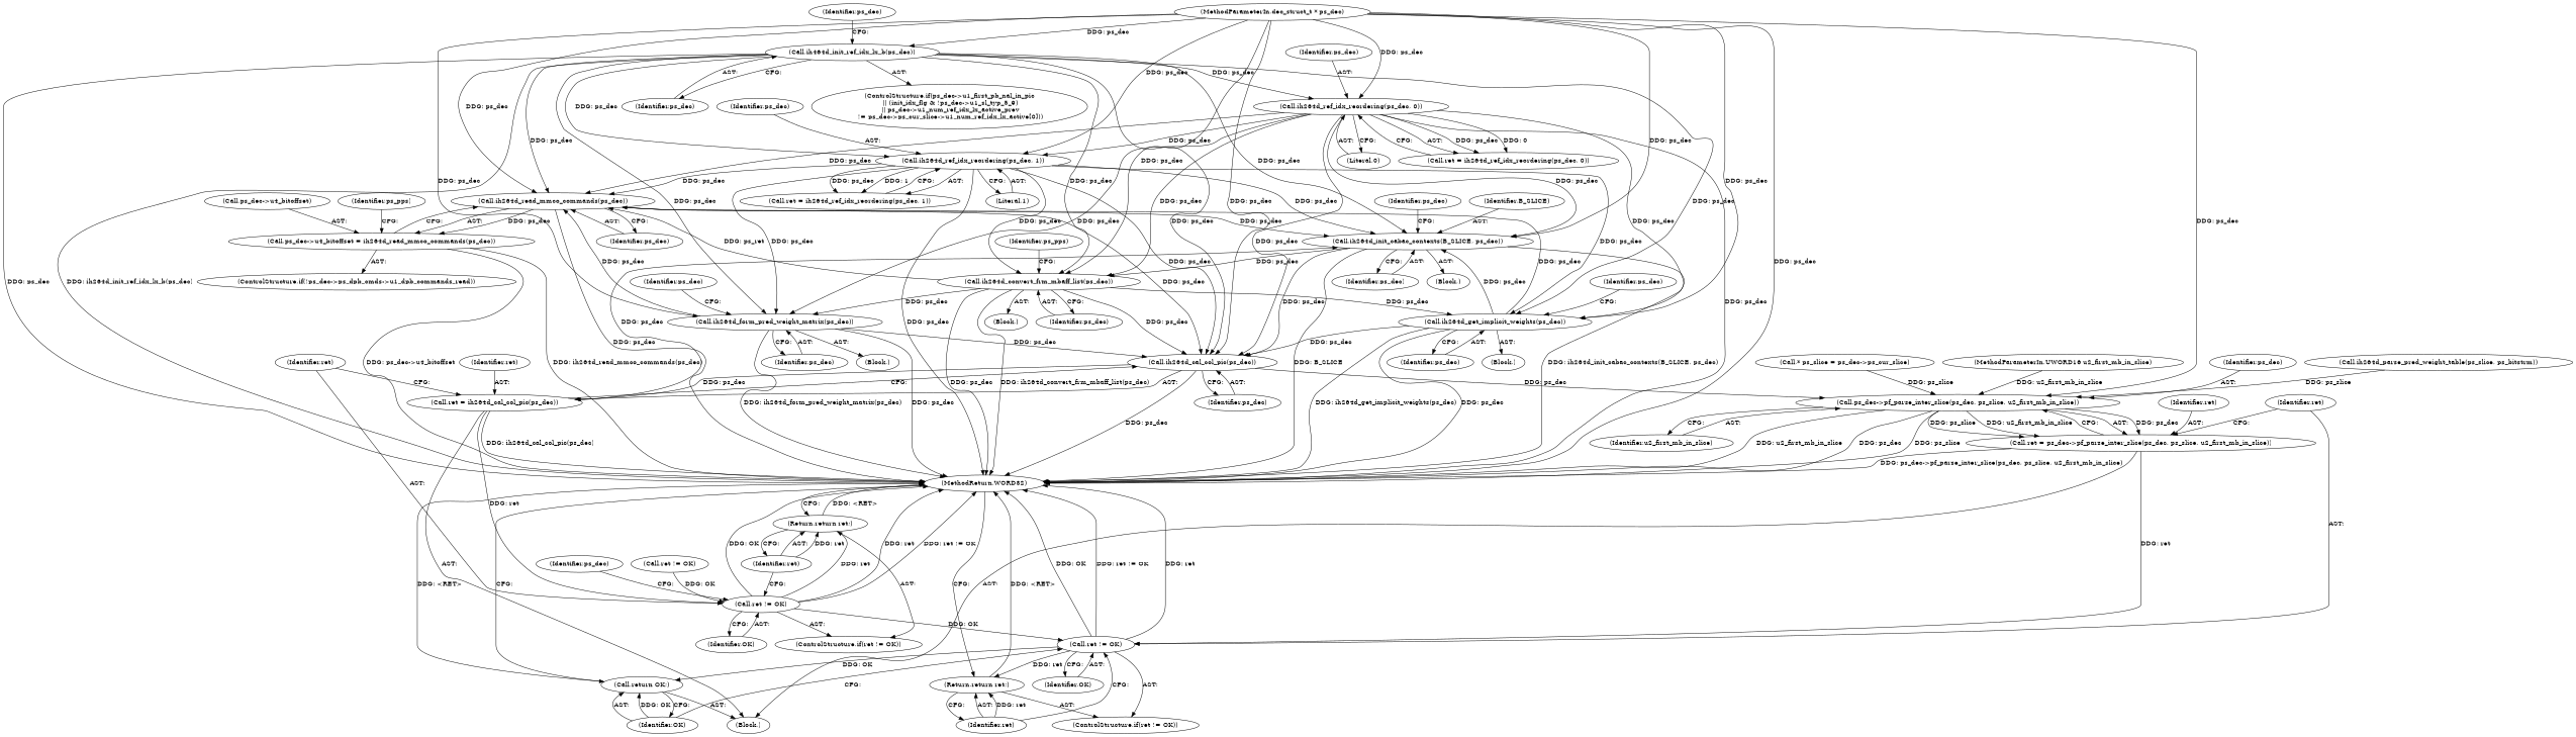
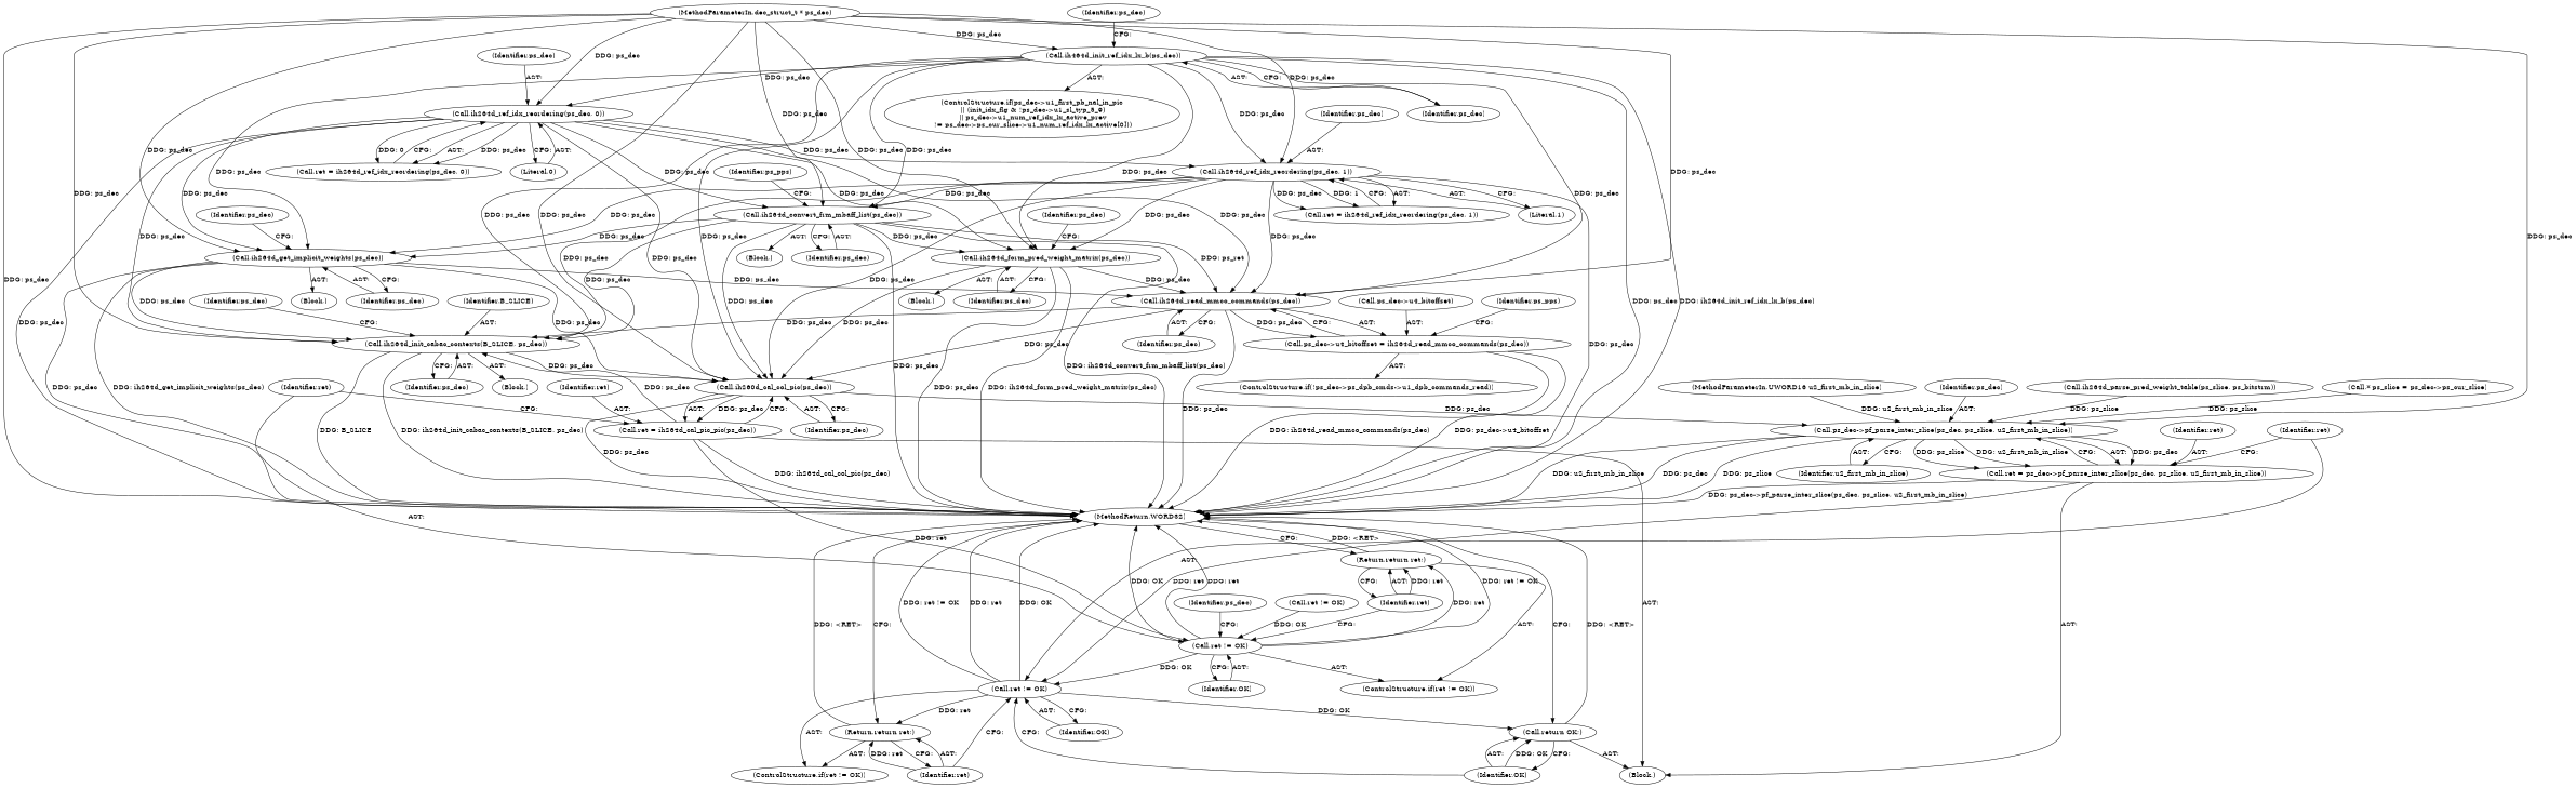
  digraph {
    n1 [label="(Call,ih264d_read_mmco_commands(ps_dec))"]
    n2 [label="(Call,ps_dec->u4_bitoffset = ih264d_read_mmco_commands(ps_dec))"]
    n3 [label="(Call,ih264d_init_cabac_contexts(B_SLICE, ps_dec))"]
-   n4 [label="(Call,ih264d_cal_col_pic(ps_dec))"]
+   n4 [label="(Call,ih260d_cal_col_pic(ps_dec))"]
    n5 [label="(MethodReturn,WORD32)"]
    n6 [label="(Identifier,ps_dec)"]
    n7 [label="(ControlStructure,if(!ps_dec->ps_dpb_cmds->u1_dpb_commands_read))"]
    n8 [label="(Identifier,ps_dec)"]
    n9 [label="(Block,)"]
    n10 [label="(Call,ps_dec->pf_parse_inter_slice(ps_dec, ps_slice, u2_first_mb_in_slice))"]
-   n11 [label="(Call,ret = ih264d_cal_col_pic(ps_dec))"]
+   n11 [label="(Call,ret = ih264d_cal_pic_pic(ps_dec))"]
    n12 [label="(Identifier,ps_dec)"]
    n13 [label="(Return,return ret;)"]
    n14 [label="(Return,return ret;)"]
    n15 [label="(Call,return OK;)"]
    n16 [label="(Call,ih264d_ref_idx_reordering(ps_dec, 1))"]
    n17 [label="(Call,ih264d_get_implicit_weights(ps_dec))"]
    n18 [label="(Call,ih264d_convert_frm_mbaff_list(ps_dec))"]
    n19 [label="(Call,ih264d_form_pred_weight_matrix(ps_dec))"]
    n20 [label="(Literal,1)"]
    n21 [label="(Call,ret = ih264d_ref_idx_reordering(ps_dec, 1))"]
    n22 [label="(Identifier,ps_dec)"]
    n23 [label="(Block,)"]
    n24 [label="(Identifier,ps_dec)"]
    n25 [label="(Block,)"]
    n26 [label="(Block,)"]
    n27 [label="(Identifier,ps_dec)"]
    n28 [label="(Call,ih264d_ref_idx_reordering(ps_dec, 0))"]
    n29 [label="(Call,ret = ih264d_ref_idx_reordering(ps_dec, 0))"]
    n30 [label="(Literal,0)"]
    n31 [label="(Call,ih464d_init_ref_idx_lx_b(ps_dec))"]
    n32 [label="(Identifier,ps_dec)"]
    n33 [label="(ControlStructure,if(ps_dec->u1_first_pb_nal_in_pic\n || (init_idx_flg & !ps_dec->u1_sl_typ_5_9)\n || ps_dec->u1_num_ref_idx_lx_active_prev\n != ps_dec->ps_cur_slice->u1_num_ref_idx_lx_active[0]))"]
    n34 [label="(MethodParameterIn,dec_struct_t * ps_dec)"]
    n35 [label="(Call,ret = ps_dec->pf_parse_inter_slice(ps_dec, ps_slice, u2_first_mb_in_slice))"]
    n36 [label="(Identifier,u2_first_mb_in_slice)"]
    n37 [label="(Call,ret != OK)"]
    n38 [label="(Block,)"]
    n39 [label="(Call,ret != OK)"]
    n40 [label="(Identifier,OK)"]
    n41 [label="(ControlStructure,if(ret != OK))"]
    n42 [label="(Identifier,ret)"]
    n43 [label="(ControlStructure,if(ret != OK))"]
    n44 [label="(Identifier,OK)"]
    n45 [label="(Identifier,ret)"]
    n46 [label="(Identifier,OK)"]
    n47 [label="(Identifier,ps_dec)"]
    n48 [label="(Identifier,ps_dec)"]
    n49 [label="(MethodParameterIn,UWORD16 u2_first_mb_in_slice)"]
    n50 [label="(Identifier,ps_dec)"]
    n51 [label="(Call,ps_dec->u4_bitoffset)"]
    n52 [label="(Identifier,ret)"]
    n53 [label="(Identifier,ps_dec)"]
    n54 [label="(Identifier,ps_pps)"]
    n55 [label="(Identifier,ps_dec)"]
    n56 [label="(Identifier,ret)"]
    n57 [label="(Identifier,ps_dec)"]
    n58 [label="(Identifier,ps_pps)"]
    n59 [label="(Identifier,ps_dec)"]
    n60 [label="(Identifier,ret)"]
    n61 [label="(Identifier,ps_dec)"]
    n62 [label="(Identifier,ret)"]
    n63 [label="(Identifier,B_SLICE)"]
    n64 [label="(Call,ih264d_parse_pred_weight_table(ps_slice, ps_bitstrm))"]
    n65 [label="(Call,ret != OK)"]
    n66 [label="(Call,* ps_slice = ps_dec->ps_cur_slice)"]
    n1 -> n2 [label="AST: "]
    n1 -> n2 [label="DDG: ps_dec"]
    n1 -> n3 [label="DDG: ps_dec"]
    n1 -> n4 [label="DDG: ps_dec"]
    n1 -> n5 [label="DDG: ps_dec"]
    n1 -> n6 [label="CFG: "]
    n2 -> n1 [label="CFG: "]
    n2 -> n5 [label="DDG: ps_dec->u4_bitoffset"]
    n2 -> n5 [label="DDG: ih264d_read_mmco_commands(ps_dec)"]
    n2 -> n7 [label="AST: "]
    n3 -> n4 [label="DDG: ps_dec"]
    n3 -> n5 [label="DDG: B_SLICE"]
    n3 -> n5 [label="DDG: ih264d_init_cabac_contexts(B_SLICE, ps_dec)"]
    n3 -> n8 [label="CFG: "]
    n3 -> n9 [label="AST: "]
    n4 -> n5 [label="DDG: ps_dec"]
    n4 -> n10 [label="DDG: ps_dec"]
    n4 -> n11 [label="AST: "]
    n4 -> n11 [label="DDG: ps_dec"]
    n4 -> n12 [label="CFG: "]
    n5 -> n13 [label="CFG: "]
    n5 -> n14 [label="CFG: "]
    n5 -> n15 [label="CFG: "]
    n6 -> n1 [label="AST: "]
    n8 -> n3 [label="AST: "]
    n10 -> n5 [label="DDG: u2_first_mb_in_slice"]
    n10 -> n5 [label="DDG: ps_dec"]
    n10 -> n5 [label="DDG: ps_slice"]
    n10 -> n35 [label="AST: "]
    n10 -> n35 [label="DDG: ps_dec"]
    n10 -> n35 [label="DDG: ps_slice"]
    n10 -> n35 [label="DDG: u2_first_mb_in_slice"]
    n10 -> n36 [label="CFG: "]
    n11 -> n3 [label="DDG: ps_dec"]
    n11 -> n4 [label="CFG: "]
    n11 -> n5 [label="DDG: ih264d_cal_col_pic(ps_dec)"]
    n11 -> n37 [label="DDG: ret"]
    n11 -> n38 [label="AST: "]
    n12 -> n4 [label="AST: "]
    n13 -> n5 [label="DDG: <RET>"]
    n13 -> n41 [label="AST: "]
    n13 -> n42 [label="CFG: "]
    n14 -> n5 [label="DDG: <RET>"]
    n14 -> n43 [label="AST: "]
    n14 -> n45 [label="CFG: "]
    n15 -> n5 [label="DDG: <RET>"]
    n15 -> n38 [label="AST: "]
    n15 -> n46 [label="CFG: "]
    n16 -> n1 [label="DDG: ps_dec"]
    n16 -> n3 [label="DDG: ps_dec"]
    n16 -> n4 [label="DDG: ps_dec"]
    n16 -> n5 [label="DDG: ps_dec"]
    n16 -> n17 [label="DDG: ps_dec"]
    n16 -> n18 [label="DDG: ps_dec"]
    n16 -> n19 [label="DDG: ps_dec"]
    n16 -> n20 [label="CFG: "]
    n16 -> n21 [label="AST: "]
    n16 -> n21 [label="DDG: ps_dec"]
    n16 -> n21 [label="DDG: 1"]
    n17 -> n1 [label="DDG: ps_dec"]
    n17 -> n3 [label="DDG: ps_dec"]
    n17 -> n4 [label="DDG: ps_dec"]
    n17 -> n5 [label="DDG: ps_dec"]
    n17 -> n5 [label="DDG: ih264d_get_implicit_weights(ps_dec)"]
    n17 -> n22 [label="CFG: "]
    n17 -> n23 [label="AST: "]
    n18 -> n1 [label="DDG: ps_ret"]
-   n3 -> n18 [label="DDG: ps_dec"]
+   n18 -> n3 [label="DDG: ps_dec"]
    n18 -> n4 [label="DDG: ps_dec"]
    n18 -> n5 [label="DDG: ps_dec"]
    n18 -> n5 [label="DDG: ih264d_convert_frm_mbaff_list(ps_dec)"]
    n18 -> n17 [label="DDG: ps_dec"]
    n18 -> n19 [label="DDG: ps_dec"]
    n18 -> n24 [label="CFG: "]
    n18 -> n25 [label="AST: "]
    n19 -> n1 [label="DDG: ps_dec"]
    n19 -> n4 [label="DDG: ps_dec"]
    n19 -> n5 [label="DDG: ih264d_form_pred_weight_matrix(ps_dec)"]
    n19 -> n5 [label="DDG: ps_dec"]
    n19 -> n26 [label="AST: "]
    n19 -> n27 [label="CFG: "]
    n20 -> n16 [label="AST: "]
    n21 -> n16 [label="CFG: "]
    n22 -> n17 [label="AST: "]
    n24 -> n18 [label="AST: "]
    n27 -> n19 [label="AST: "]
    n28 -> n1 [label="DDG: ps_dec"]
    n28 -> n3 [label="DDG: ps_dec"]
    n28 -> n4 [label="DDG: ps_dec"]
    n28 -> n5 [label="DDG: ps_dec"]
    n28 -> n16 [label="DDG: ps_dec"]
    n28 -> n17 [label="DDG: ps_dec"]
    n28 -> n18 [label="DDG: ps_dec"]
    n28 -> n19 [label="DDG: ps_dec"]
    n28 -> n29 [label="AST: "]
    n28 -> n29 [label="DDG: ps_dec"]
    n28 -> n29 [label="DDG: 0"]
    n28 -> n30 [label="CFG: "]
    n29 -> n28 [label="CFG: "]
    n30 -> n28 [label="AST: "]
    n31 -> n1 [label="DDG: ps_dec"]
    n31 -> n3 [label="DDG: ps_dec"]
    n31 -> n4 [label="DDG: ps_dec"]
    n31 -> n5 [label="DDG: ps_dec"]
    n31 -> n5 [label="DDG: ih264d_init_ref_idx_lx_b(ps_dec)"]
    n31 -> n16 [label="DDG: ps_dec"]
    n31 -> n17 [label="DDG: ps_dec"]
    n31 -> n18 [label="DDG: ps_dec"]
    n31 -> n19 [label="DDG: ps_dec"]
    n31 -> n28 [label="DDG: ps_dec"]
    n31 -> n32 [label="CFG: "]
    n31 -> n33 [label="AST: "]
    n32 -> n31 [label="AST: "]
    n34 -> n1 [label="DDG: ps_dec"]
    n34 -> n3 [label="DDG: ps_dec"]
    n34 -> n4 [label="DDG: ps_dec"]
    n34 -> n5 [label="DDG: ps_dec"]
    n34 -> n10 [label="DDG: ps_dec"]
    n34 -> n16 [label="DDG: ps_dec"]
    n34 -> n17 [label="DDG: ps_dec"]
    n34 -> n18 [label="DDG: ps_dec"]
    n34 -> n19 [label="DDG: ps_dec"]
    n34 -> n28 [label="DDG: ps_dec"]
    n34 -> n31 [label="DDG: ps_dec"]
    n35 -> n5 [label="DDG: ps_dec->pf_parse_inter_slice(ps_dec, ps_slice, u2_first_mb_in_slice)"]
    n35 -> n10 [label="CFG: "]
    n35 -> n38 [label="AST: "]
    n35 -> n39 [label="DDG: ret"]
    n36 -> n10 [label="AST: "]
    n37 -> n5 [label="DDG: OK"]
    n37 -> n5 [label="DDG: ret"]
    n37 -> n5 [label="DDG: ret != OK"]
    n37 -> n13 [label="DDG: ret"]
    n37 -> n39 [label="DDG: OK"]
    n37 -> n40 [label="CFG: "]
    n37 -> n41 [label="AST: "]
    n39 -> n5 [label="DDG: ret"]
    n39 -> n5 [label="DDG: OK"]
    n39 -> n5 [label="DDG: ret != OK"]
    n39 -> n14 [label="DDG: ret"]
    n39 -> n15 [label="DDG: OK"]
    n39 -> n43 [label="AST: "]
    n39 -> n44 [label="CFG: "]
    n40 -> n37 [label="AST: "]
    n42 -> n13 [label="AST: "]
    n42 -> n13 [label="DDG: ret"]
    n42 -> n37 [label="CFG: "]
    n44 -> n39 [label="AST: "]
    n45 -> n14 [label="AST: "]
    n45 -> n14 [label="DDG: ret"]
    n45 -> n39 [label="CFG: "]
    n46 -> n15 [label="AST: "]
    n46 -> n15 [label="DDG: OK"]
    n46 -> n39 [label="CFG: "]
    n47 -> n19 [label="CFG: "]
    n48 -> n37 [label="CFG: "]
    n49 -> n10 [label="DDG: u2_first_mb_in_slice"]
    n50 -> n10 [label="AST: "]
    n51 -> n2 [label="AST: "]
    n52 -> n11 [label="AST: "]
    n53 -> n31 [label="CFG: "]
    n54 -> n18 [label="CFG: "]
    n55 -> n17 [label="CFG: "]
    n56 -> n11 [label="CFG: "]
    n56 -> n37 [label="AST: "]
    n57 -> n28 [label="AST: "]
    n58 -> n2 [label="CFG: "]
    n59 -> n3 [label="CFG: "]
    n60 -> n35 [label="CFG: "]
    n60 -> n39 [label="AST: "]
    n61 -> n16 [label="AST: "]
    n62 -> n35 [label="AST: "]
    n63 -> n3 [label="AST: "]
    n64 -> n10 [label="DDG: ps_slice"]
    n65 -> n37 [label="DDG: OK"]
    n66 -> n10 [label="DDG: ps_slice"]
  }
